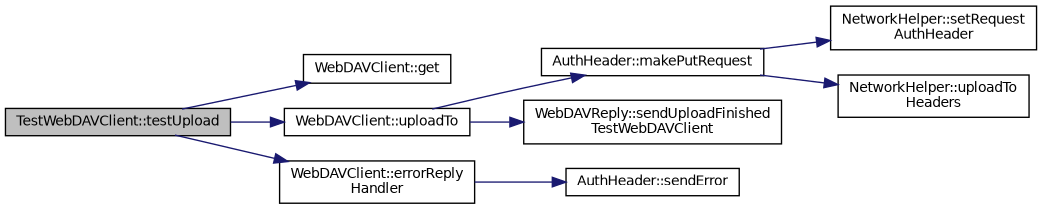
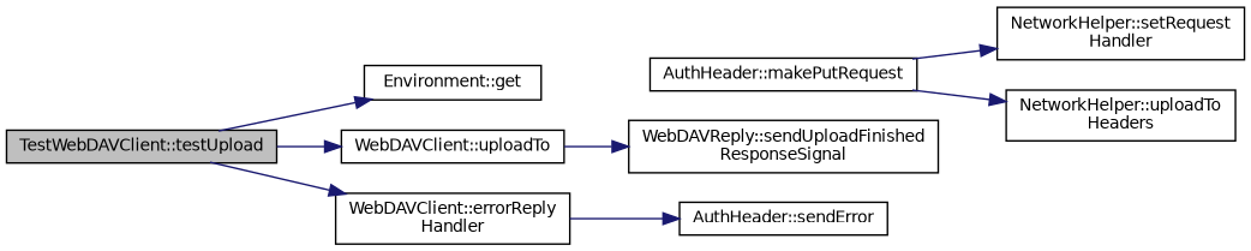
  digraph {
    rankdir=LR
    node [color=black fillcolor=white fontname=Helvetica fontsize=10 shape=record style=filled]
    edge [color=midnightblue fontname=Helvetica fontsize=10 labelfontname=Helvetica labelfontsize=10 style=solid]
    n1 [fillcolor=grey75 fontcolor=black height=0.2 label="TestWebDAVClient::testUpload" width=0.4]
-   n2 [height=0.2 label="WebDAVClient::get" width=0.4]
+   n2 [height=0.2 label="Environment::get" width=0.4]
    n3 [height=0.2 label="WebDAVClient::uploadTo" width=0.4]
    n4 [height=0.2 label="WebDAVClient::errorReply\lHandler" width=0.4]
    n5 [height=0.2 label="AuthHeader::makePutRequest" width=0.4]
-   n6 [height=0.2 label="WebDAVReply::sendUploadFinished\lTestWebDAVClient" width=0.4]
-   n7 [height=0.2 label="NetworkHelper::setRequest\lAuthHeader" width=0.4]
+   n6 [height=0.2 label="WebDAVReply::sendUploadFinished\lResponseSignal" width=0.4]
+   n7 [height=0.2 label="NetworkHelper::setRequest\lHandler" width=0.4]
    n8 [height=0.2 label="NetworkHelper::uploadTo\lHeaders" width=0.4]
    n9 [height=0.2 label="AuthHeader::sendError" width=0.4]
    n1 -> n2
    n1 -> n3
    n1 -> n4
-   n3 -> n5
    n3 -> n6
    n4 -> n9
    n5 -> n7
    n5 -> n8
  }
